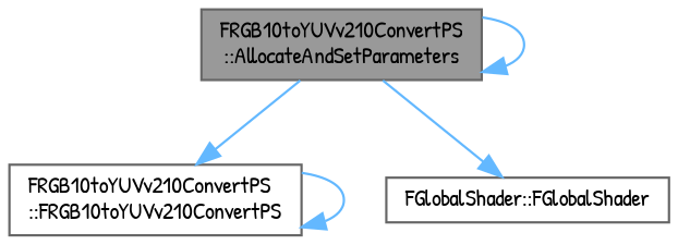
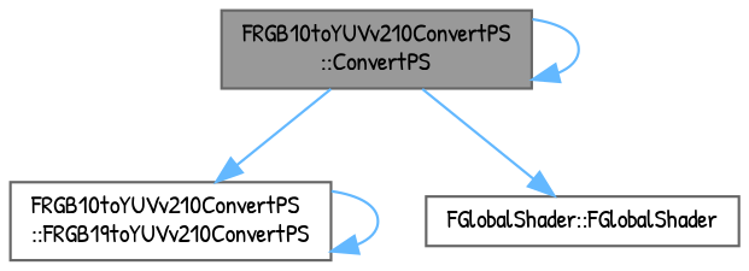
  digraph {
    fontname="Patrick Hand"
    rankdir=TB
    node [color=grey40 fillcolor=white fontname="Patrick Hand" fontsize=10 shape=box style=filled]
    edge [color=steelblue1 fontname="Patrick Hand" fontsize=10 labelfontname=Helvetica labelfontsize=10 style=solid]
-   n1 [color=gray40 fillcolor=grey60 fontcolor=black height=0.2 label="FRGB10toYUVv210ConvertPS\l::AllocateAndSetParameters" width=0.4]
-   n2 [height=0.2 label="FRGB10toYUVv210ConvertPS\l::FRGB10toYUVv210ConvertPS" width=0.4]
+   n1 [color=gray40 fillcolor=grey60 fontcolor=black height=0.2 label="FRGB10toYUVv210ConvertPS\l::ConvertPS" width=0.4]
+   n2 [height=0.2 label="FRGB10toYUVv210ConvertPS\l::FRGB19toYUVv210ConvertPS" width=0.4]
    n3 [height=0.2 label="FGlobalShader::FGlobalShader" width=0.4]
    n1 -> n1
    n1 -> n2
    n1 -> n3
    n2 -> n2
  }
